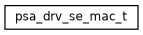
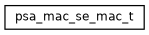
  digraph {
    rankdir=LR
-   n1 [color=black fillcolor=white fontname=Helvetica fontsize=10 height=0.2 label=psa_drv_se_mac_t shape=record style=filled width=0.4]
+   n1 [color=black fillcolor=white fontname=Helvetica fontsize=10 height=0.2 label=psa_mac_se_mac_t shape=record style=filled width=0.4]
  }
